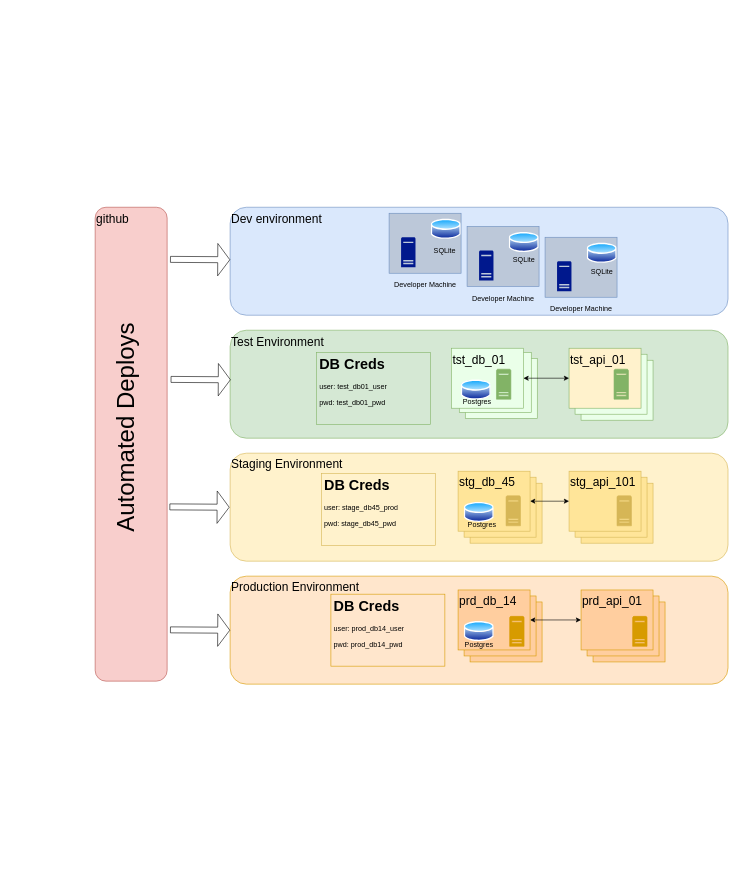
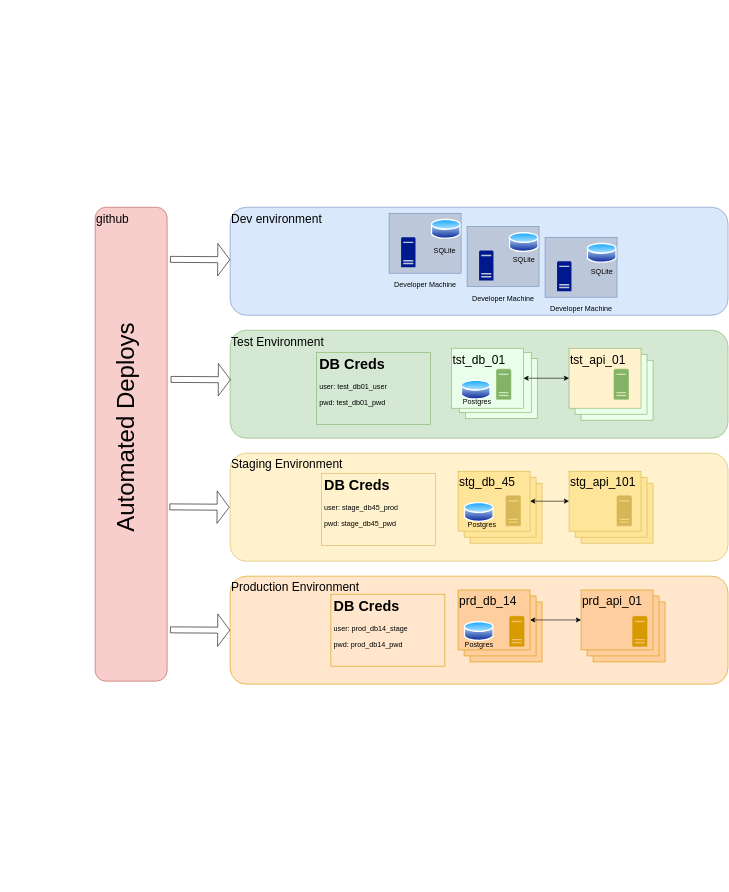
  <mxCell id="0" />
  <mxCell id="1" parent="0" />
  <mxCell id="2" value="Production Environment" style="rounded=1;whiteSpace=wrap;html=1;rotation=90;horizontal=0;align=left;verticalAlign=top;fontSize=20;fillColor=#ffe6cc;strokeColor=#d79b00;" vertex="1" parent="1"><mxGeometry x="708" y="635" width="180" height="830" as="geometry" /></mxCell>
  <mxCell id="3" value="" style="rounded=0;whiteSpace=wrap;html=1;fontSize=20;align=left;strokeColor=#d79b00;fillColor=#FFCE9F;verticalAlign=top;" vertex="1" parent="1"><mxGeometry x="988" y="1003" width="120" height="100" as="geometry" /></mxCell>
  <mxCell id="4" value="" style="rounded=0;whiteSpace=wrap;html=1;fontSize=20;align=left;strokeColor=#d79b00;fillColor=#FFCE9F;verticalAlign=top;" vertex="1" parent="1"><mxGeometry x="978" y="993" width="120" height="100" as="geometry" /></mxCell>
  <mxCell id="5" value="Staging Environment" style="rounded=1;whiteSpace=wrap;html=1;rotation=90;horizontal=0;align=left;verticalAlign=top;fontSize=20;fillColor=#fff2cc;strokeColor=#d6b656;" vertex="1" parent="1"><mxGeometry x="708" y="430" width="180" height="830" as="geometry" /></mxCell>
  <mxCell id="6" value="" style="rounded=0;whiteSpace=wrap;html=1;fontSize=20;align=left;strokeColor=#d6b656;fillColor=#FFE599;verticalAlign=top;" vertex="1" parent="1"><mxGeometry x="968" y="805" width="120" height="100" as="geometry" /></mxCell>
  <mxCell id="7" value="" style="rounded=0;whiteSpace=wrap;html=1;fontSize=20;align=left;strokeColor=#d6b656;fillColor=#FFE599;verticalAlign=top;" vertex="1" parent="1"><mxGeometry x="958" y="795" width="120" height="100" as="geometry" /></mxCell>
  <mxCell id="8" value="Test Environment" style="rounded=1;whiteSpace=wrap;html=1;rotation=90;horizontal=0;align=left;verticalAlign=top;fontSize=20;fillColor=#d5e8d4;strokeColor=#82b366;" vertex="1" parent="1"><mxGeometry x="708" y="225" width="180" height="830" as="geometry" /></mxCell>
  <mxCell id="9" value="" style="rounded=0;whiteSpace=wrap;html=1;fontSize=20;align=left;strokeColor=#82b366;fillColor=#EAFFE9;verticalAlign=top;" vertex="1" parent="1"><mxGeometry x="968" y="600" width="120" height="100" as="geometry" /></mxCell>
  <mxCell id="10" value="" style="rounded=0;whiteSpace=wrap;html=1;fontSize=20;align=left;strokeColor=#82b366;fillColor=#EAFFE9;verticalAlign=top;" vertex="1" parent="1"><mxGeometry x="958" y="590" width="120" height="100" as="geometry" /></mxCell>
  <mxCell id="11" value="" style="rounded=0;whiteSpace=wrap;html=1;fontSize=20;align=left;strokeColor=#d79b00;fillColor=#FFCE9F;verticalAlign=top;" vertex="1" parent="1"><mxGeometry x="783" y="1003" width="120" height="100" as="geometry" /></mxCell>
  <mxCell id="12" value="" style="rounded=0;whiteSpace=wrap;html=1;fontSize=20;align=left;strokeColor=#d79b00;fillColor=#FFCE9F;verticalAlign=top;" vertex="1" parent="1"><mxGeometry x="773" y="993" width="120" height="100" as="geometry" /></mxCell>
  <mxCell id="13" value="" style="rounded=0;whiteSpace=wrap;html=1;fontSize=20;align=left;strokeColor=#d6b656;fillColor=#FFE599;verticalAlign=top;" vertex="1" parent="1"><mxGeometry x="783" y="805" width="120" height="100" as="geometry" /></mxCell>
  <mxCell id="14" value="" style="rounded=0;whiteSpace=wrap;html=1;fontSize=20;align=left;strokeColor=#d6b656;fillColor=#FFE599;verticalAlign=top;" vertex="1" parent="1"><mxGeometry x="773" y="795" width="120" height="100" as="geometry" /></mxCell>
  <mxCell id="15" value="" style="rounded=0;whiteSpace=wrap;html=1;fontSize=20;align=left;strokeColor=#82b366;fillColor=#EAFFE9;verticalAlign=top;" vertex="1" parent="1"><mxGeometry x="775" y="597" width="120" height="100" as="geometry" /></mxCell>
  <mxCell id="16" value="" style="rounded=0;whiteSpace=wrap;html=1;fontSize=20;align=left;strokeColor=#82b366;fillColor=#EAFFE9;verticalAlign=top;" vertex="1" parent="1"><mxGeometry x="765" y="587" width="120" height="100" as="geometry" /></mxCell>
  <mxCell id="17" value="prd_api_01" style="rounded=0;whiteSpace=wrap;html=1;fontSize=20;align=left;strokeColor=#d79b00;fillColor=#FFCE9F;verticalAlign=top;" vertex="1" parent="1"><mxGeometry x="968" y="983" width="120" height="100" as="geometry" /></mxCell>
  <mxCell id="18" value="stg_api_101" style="rounded=0;whiteSpace=wrap;html=1;fontSize=20;align=left;strokeColor=#d6b656;fillColor=#FFE599;verticalAlign=top;" vertex="1" parent="1"><mxGeometry x="948" y="785" width="120" height="100" as="geometry" /></mxCell>
  <mxCell id="19" value="tst_api_01" style="rounded=0;whiteSpace=wrap;html=1;fontSize=20;align=left;strokeColor=#82b366;fillColor=#fff2cc;verticalAlign=top;" vertex="1" parent="1"><mxGeometry x="948" y="580" width="120" height="100" as="geometry" /></mxCell>
  <mxCell id="20" value="Dev environment" style="rounded=1;whiteSpace=wrap;html=1;rotation=90;horizontal=0;align=left;verticalAlign=top;fontSize=20;fillColor=#dae8fc;strokeColor=#6c8ebf;" vertex="1" parent="1"><mxGeometry x="708" y="20" width="180" height="830" as="geometry" /></mxCell>
  <mxCell id="21" value="github" style="rounded=1;whiteSpace=wrap;html=1;fontSize=20;align=left;verticalAlign=top;fillColor=#f8cecc;strokeColor=#b85450;" vertex="1" parent="1"><mxGeometry x="158" y="345" width="120" height="790" as="geometry" /></mxCell>
  <mxCell id="22" value="" style="group" vertex="1" connectable="0" parent="1"><mxGeometry x="648" y="355" width="120" height="130" as="geometry" /></mxCell>
  <mxCell id="23" value="" style="rounded=0;whiteSpace=wrap;html=1;fontSize=20;align=left;strokeColor=#6c8ebf;fillColor=#BCC8D9;" vertex="1" parent="22"><mxGeometry width="120" height="100" as="geometry" /></mxCell>
  <mxCell id="24" value="" style="aspect=fixed;pointerEvents=1;shadow=0;dashed=0;html=1;strokeColor=none;labelPosition=center;verticalLabelPosition=bottom;verticalAlign=top;align=center;fillColor=#00188D;shape=mxgraph.mscae.enterprise.server_generic;fontSize=20;" vertex="1" parent="22"><mxGeometry x="20" y="40" width="24" height="50" as="geometry" /></mxCell>
  <mxCell id="25" value="" style="aspect=fixed;perimeter=ellipsePerimeter;html=1;align=center;shadow=0;dashed=0;spacingTop=3;image;image=img/lib/active_directory/database.svg;fontSize=20;" vertex="1" parent="22"><mxGeometry x="70" y="8" width="50" height="37" as="geometry" /></mxCell>
  <mxCell id="26" value="Developer Machine" style="text;html=1;align=center;verticalAlign=middle;resizable=0;points=[];autosize=1;fontSize=12;" vertex="1" parent="22"><mxGeometry y="110" width="120" height="20" as="geometry" /></mxCell>
  <mxCell id="27" value="SQLite" style="text;html=1;strokeColor=none;fillColor=none;align=center;verticalAlign=middle;whiteSpace=wrap;rounded=0;fontSize=12;" vertex="1" parent="22"><mxGeometry x="73" y="53" width="40" height="20" as="geometry" /></mxCell>
  <mxCell id="28" value="" style="group" vertex="1" connectable="0" parent="1"><mxGeometry x="778" y="377" width="120" height="130" as="geometry" /></mxCell>
  <mxCell id="29" value="" style="rounded=0;whiteSpace=wrap;html=1;fontSize=20;align=left;strokeColor=#6c8ebf;fillColor=#BCC8D9;" vertex="1" parent="28"><mxGeometry width="120" height="100" as="geometry" /></mxCell>
  <mxCell id="30" value="" style="aspect=fixed;pointerEvents=1;shadow=0;dashed=0;html=1;strokeColor=none;labelPosition=center;verticalLabelPosition=bottom;verticalAlign=top;align=center;fillColor=#00188D;shape=mxgraph.mscae.enterprise.server_generic;fontSize=20;" vertex="1" parent="28"><mxGeometry x="20" y="40" width="24" height="50" as="geometry" /></mxCell>
  <mxCell id="31" value="" style="aspect=fixed;perimeter=ellipsePerimeter;html=1;align=center;shadow=0;dashed=0;spacingTop=3;image;image=img/lib/active_directory/database.svg;fontSize=20;" vertex="1" parent="28"><mxGeometry x="70" y="8" width="50" height="37" as="geometry" /></mxCell>
  <mxCell id="32" value="Developer Machine" style="text;html=1;align=center;verticalAlign=middle;resizable=0;points=[];autosize=1;fontSize=12;" vertex="1" parent="28"><mxGeometry y="110" width="120" height="20" as="geometry" /></mxCell>
  <mxCell id="33" value="SQLite" style="text;html=1;strokeColor=none;fillColor=none;align=center;verticalAlign=middle;whiteSpace=wrap;rounded=0;fontSize=12;" vertex="1" parent="28"><mxGeometry x="75" y="45" width="40" height="20" as="geometry" /></mxCell>
  <mxCell id="34" value="" style="group" vertex="1" connectable="0" parent="1"><mxGeometry x="908" y="395" width="120" height="130" as="geometry" /></mxCell>
  <mxCell id="35" value="" style="rounded=0;whiteSpace=wrap;html=1;fontSize=20;align=left;strokeColor=#6c8ebf;fillColor=#BCC8D9;" vertex="1" parent="34"><mxGeometry width="120" height="100" as="geometry" /></mxCell>
  <mxCell id="36" value="" style="aspect=fixed;pointerEvents=1;shadow=0;dashed=0;html=1;strokeColor=none;labelPosition=center;verticalLabelPosition=bottom;verticalAlign=top;align=center;fillColor=#00188D;shape=mxgraph.mscae.enterprise.server_generic;fontSize=20;" vertex="1" parent="34"><mxGeometry x="20" y="40" width="24" height="50" as="geometry" /></mxCell>
  <mxCell id="37" value="" style="aspect=fixed;perimeter=ellipsePerimeter;html=1;align=center;shadow=0;dashed=0;spacingTop=3;image;image=img/lib/active_directory/database.svg;fontSize=20;" vertex="1" parent="34"><mxGeometry x="70" y="8" width="50" height="37" as="geometry" /></mxCell>
  <mxCell id="38" value="Developer Machine" style="text;html=1;align=center;verticalAlign=middle;resizable=0;points=[];autosize=1;fontSize=12;" vertex="1" parent="34"><mxGeometry y="110" width="120" height="20" as="geometry" /></mxCell>
  <mxCell id="39" value="SQLite" style="text;html=1;strokeColor=none;fillColor=none;align=center;verticalAlign=middle;whiteSpace=wrap;rounded=0;fontSize=12;" vertex="1" parent="34"><mxGeometry x="75" y="47" width="40" height="20" as="geometry" /></mxCell>
  <mxCell id="40" value="" style="aspect=fixed;pointerEvents=1;shadow=0;dashed=0;html=1;strokeColor=#82b366;labelPosition=center;verticalLabelPosition=bottom;verticalAlign=top;align=center;shape=mxgraph.mscae.enterprise.server_generic;fontSize=20;fillColor=#82B366;" vertex="1" parent="1"><mxGeometry x="1023" y="615" width="24" height="50" as="geometry" /></mxCell>
  <mxCell id="41" value="" style="aspect=fixed;pointerEvents=1;shadow=0;dashed=0;html=1;strokeColor=#d6b656;labelPosition=center;verticalLabelPosition=bottom;verticalAlign=top;align=center;shape=mxgraph.mscae.enterprise.server_generic;fontSize=20;fillColor=#D6B656;" vertex="1" parent="1"><mxGeometry x="1028" y="826" width="24" height="50" as="geometry" /></mxCell>
  <mxCell id="42" value="" style="aspect=fixed;pointerEvents=1;shadow=0;dashed=0;html=1;strokeColor=#d79b00;labelPosition=center;verticalLabelPosition=bottom;verticalAlign=top;align=center;shape=mxgraph.mscae.enterprise.server_generic;fontSize=20;fillColor=#D79B00;" vertex="1" parent="1"><mxGeometry x="1054" y="1027" width="24" height="50" as="geometry" /></mxCell>
  <mxCell id="43" value="" style="shape=flexArrow;endArrow=classic;html=1;fontSize=12;exitX=1.042;exitY=0.11;exitDx=0;exitDy=0;exitPerimeter=0;endWidth=43;endSize=6.39;" edge="1" parent="1" source="21" target="20"><mxGeometry width="50" height="50" relative="1" as="geometry"><mxPoint x="280" y="442" as="sourcePoint" /><mxPoint x="330" y="392" as="targetPoint" /></mxGeometry></mxCell>
  <mxCell id="44" value="" style="shape=flexArrow;endArrow=classic;html=1;fontSize=12;exitX=1.042;exitY=0.11;exitDx=0;exitDy=0;exitPerimeter=0;endWidth=43;endSize=6.39;" edge="1" parent="1"><mxGeometry width="50" height="50" relative="1" as="geometry"><mxPoint x="284" y="632" as="sourcePoint" /><mxPoint x="383.96" y="632.602" as="targetPoint" /></mxGeometry></mxCell>
  <mxCell id="45" value="" style="shape=flexArrow;endArrow=classic;html=1;fontSize=12;exitX=1.042;exitY=0.11;exitDx=0;exitDy=0;exitPerimeter=0;endWidth=43;endSize=6.39;" edge="1" parent="1"><mxGeometry width="50" height="50" relative="1" as="geometry"><mxPoint x="282" y="844.5" as="sourcePoint" /><mxPoint x="381.96" y="845.102" as="targetPoint" /></mxGeometry></mxCell>
  <mxCell id="46" value="" style="shape=flexArrow;endArrow=classic;html=1;fontSize=12;exitX=1.042;exitY=0.11;exitDx=0;exitDy=0;exitPerimeter=0;endWidth=43;endSize=6.39;" edge="1" parent="1"><mxGeometry width="50" height="50" relative="1" as="geometry"><mxPoint x="283" y="1049.5" as="sourcePoint" /><mxPoint x="382.96" y="1050.102" as="targetPoint" /></mxGeometry></mxCell>
  <mxCell id="47" style="edgeStyle=orthogonalEdgeStyle;rounded=0;orthogonalLoop=1;jettySize=auto;html=1;fontSize=12;startArrow=classic;startFill=1;" edge="1" parent="1" source="48" target="19"><mxGeometry relative="1" as="geometry" /></mxCell>
  <mxCell id="48" value="tst_db_01" style="rounded=0;whiteSpace=wrap;html=1;fontSize=20;align=left;strokeColor=#82b366;fillColor=#EAFFE9;verticalAlign=top;" vertex="1" parent="1"><mxGeometry x="752" y="580" width="120" height="100" as="geometry" /></mxCell>
  <mxCell id="49" value="" style="aspect=fixed;pointerEvents=1;shadow=0;dashed=0;html=1;strokeColor=#82b366;labelPosition=center;verticalLabelPosition=bottom;verticalAlign=top;align=center;shape=mxgraph.mscae.enterprise.server_generic;fontSize=20;fillColor=#82B366;" vertex="1" parent="1"><mxGeometry x="827" y="615" width="24" height="50" as="geometry" /></mxCell>
  <mxCell id="50" value="" style="aspect=fixed;perimeter=ellipsePerimeter;html=1;align=center;shadow=0;dashed=0;spacingTop=3;image;image=img/lib/active_directory/database.svg;fontSize=20;" vertex="1" parent="1"><mxGeometry x="768" y="631" width="50" height="37" as="geometry" /></mxCell>
  <mxCell id="51" style="edgeStyle=orthogonalEdgeStyle;rounded=0;orthogonalLoop=1;jettySize=auto;html=1;fontSize=12;startFill=1;startArrow=classic;" edge="1" parent="1" source="52" target="18"><mxGeometry relative="1" as="geometry" /></mxCell>
  <mxCell id="52" value="stg_db_45" style="rounded=0;whiteSpace=wrap;html=1;fontSize=20;align=left;strokeColor=#d6b656;fillColor=#FFE599;verticalAlign=top;" vertex="1" parent="1"><mxGeometry x="763" y="785" width="120" height="100" as="geometry" /></mxCell>
  <mxCell id="53" value="" style="aspect=fixed;pointerEvents=1;shadow=0;dashed=0;html=1;strokeColor=#d6b656;labelPosition=center;verticalLabelPosition=bottom;verticalAlign=top;align=center;shape=mxgraph.mscae.enterprise.server_generic;fontSize=20;fillColor=#D6B656;" vertex="1" parent="1"><mxGeometry x="843" y="826" width="24" height="50" as="geometry" /></mxCell>
  <mxCell id="54" value="" style="aspect=fixed;perimeter=ellipsePerimeter;html=1;align=center;shadow=0;dashed=0;spacingTop=3;image;image=img/lib/active_directory/database.svg;fontSize=20;" vertex="1" parent="1"><mxGeometry x="773" y="835" width="50" height="37" as="geometry" /></mxCell>
  <mxCell id="55" style="edgeStyle=orthogonalEdgeStyle;rounded=0;orthogonalLoop=1;jettySize=auto;html=1;fontSize=12;startFill=1;startArrow=classic;" edge="1" parent="1" source="56" target="17"><mxGeometry relative="1" as="geometry" /></mxCell>
  <mxCell id="56" value="prd_db_14" style="rounded=0;whiteSpace=wrap;html=1;fontSize=20;align=left;strokeColor=#d79b00;fillColor=#FFCE9F;verticalAlign=top;" vertex="1" parent="1"><mxGeometry x="763" y="983" width="120" height="100" as="geometry" /></mxCell>
  <mxCell id="57" value="" style="aspect=fixed;pointerEvents=1;shadow=0;dashed=0;html=1;strokeColor=#d79b00;labelPosition=center;verticalLabelPosition=bottom;verticalAlign=top;align=center;shape=mxgraph.mscae.enterprise.server_generic;fontSize=20;fillColor=#D79B00;" vertex="1" parent="1"><mxGeometry x="849" y="1027" width="24" height="50" as="geometry" /></mxCell>
  <mxCell id="58" value="" style="aspect=fixed;perimeter=ellipsePerimeter;html=1;align=center;shadow=0;dashed=0;spacingTop=3;image;image=img/lib/active_directory/database.svg;fontSize=20;" vertex="1" parent="1"><mxGeometry x="773" y="1033.5" width="50" height="37" as="geometry" /></mxCell>
  <mxCell id="59" value="&lt;h1&gt;DB Creds&lt;/h1&gt;&lt;p&gt;user: test_db01_user&lt;/p&gt;&lt;p&gt;pwd: test_db01_pwd&lt;/p&gt;" style="text;html=1;strokeColor=#82b366;fillColor=#d5e8d4;spacing=5;spacingTop=-20;whiteSpace=wrap;overflow=hidden;rounded=0;fontSize=12;align=left;" vertex="1" parent="1"><mxGeometry x="527" y="587" width="190" height="120" as="geometry" /></mxCell>
  <mxCell id="60" value="&lt;h1&gt;DB Creds&lt;/h1&gt;&lt;p&gt;user: stage_db45_prod&lt;/p&gt;&lt;p&gt;pwd: stage_db45_pwd&lt;/p&gt;" style="text;html=1;strokeColor=#d6b656;fillColor=#fff2cc;spacing=5;spacingTop=-20;whiteSpace=wrap;overflow=hidden;rounded=0;fontSize=12;align=left;" vertex="1" parent="1"><mxGeometry x="535" y="789" width="190" height="120" as="geometry" /></mxCell>
- <mxCell id="61" value="&lt;h1&gt;DB Creds&lt;/h1&gt;&lt;p&gt;user: prod_db14_user&lt;/p&gt;&lt;p&gt;pwd: prod_db14_pwd&lt;/p&gt;" style="text;html=1;strokeColor=#d79b00;fillColor=#ffe6cc;spacing=5;spacingTop=-20;whiteSpace=wrap;overflow=hidden;rounded=0;fontSize=12;align=left;" vertex="1" parent="1"><mxGeometry x="551" y="990" width="190" height="120" as="geometry" /></mxCell>
+ <mxCell id="61" value="&lt;h1&gt;DB Creds&lt;/h1&gt;&lt;p&gt;user: prod_db14_stage&lt;/p&gt;&lt;p&gt;pwd: prod_db14_pwd&lt;/p&gt;" style="text;html=1;strokeColor=#d79b00;fillColor=#ffe6cc;spacing=5;spacingTop=-20;whiteSpace=wrap;overflow=hidden;rounded=0;fontSize=12;align=left;" vertex="1" parent="1"><mxGeometry x="551" y="990" width="190" height="120" as="geometry" /></mxCell>
  <mxCell id="62" value="Postgres" style="text;html=1;strokeColor=none;fillColor=none;align=center;verticalAlign=middle;whiteSpace=wrap;rounded=0;fontSize=12;" vertex="1" parent="1"><mxGeometry x="775" y="660" width="40" height="20" as="geometry" /></mxCell>
  <mxCell id="63" value="Postgres" style="text;html=1;strokeColor=none;fillColor=none;align=center;verticalAlign=middle;whiteSpace=wrap;rounded=0;fontSize=12;" vertex="1" parent="1"><mxGeometry x="783" y="865" width="40" height="20" as="geometry" /></mxCell>
  <mxCell id="64" value="Postgres" style="text;html=1;strokeColor=none;fillColor=none;align=center;verticalAlign=middle;whiteSpace=wrap;rounded=0;fontSize=12;" vertex="1" parent="1"><mxGeometry x="778" y="1065" width="40" height="20" as="geometry" /></mxCell>
  <mxCell id="65" value="Automated Deploys" style="text;html=1;strokeColor=none;fillColor=none;align=center;verticalAlign=middle;whiteSpace=wrap;rounded=0;fontSize=40;rotation=-90;" vertex="1" parent="1"><mxGeometry x="20" y="702" width="376" height="20" as="geometry" /></mxCell>
